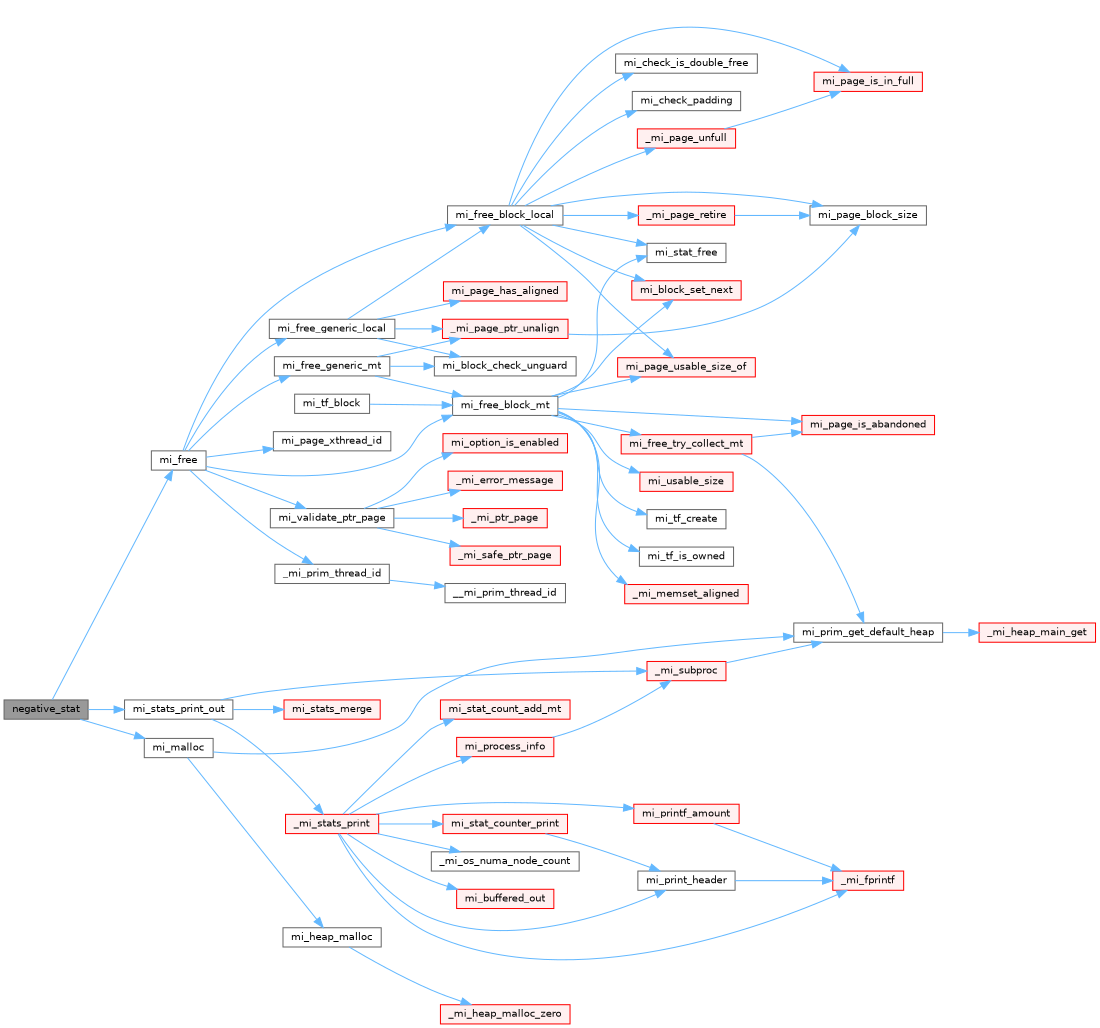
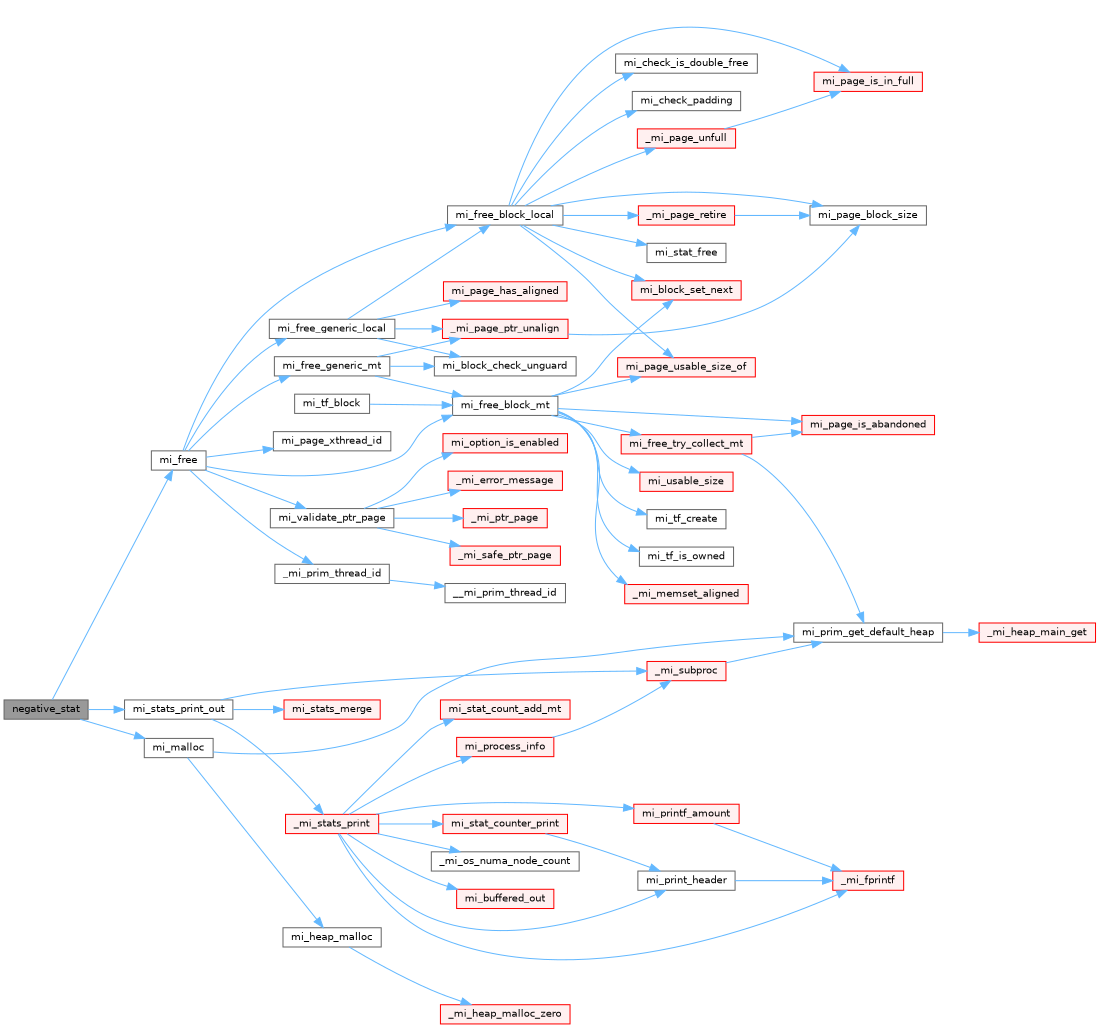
  digraph {
    rankdir=LR
    node [color=red fillcolor="#FFF0F0" fontname=Helvetica fontsize=10 shape=box style=filled]
    edge [color=steelblue1 fontname=Helvetica fontsize=10 labelfontname=Helvetica labelfontsize=10 style=solid]
    n1 [color=gray40 fillcolor=grey60 fontcolor=black height=0.2 label=negative_stat width=0.4]
    n2 [color=grey40 fillcolor=white height=0.2 label=mi_free width=0.4]
    n3 [color=grey40 fillcolor=white height=0.2 label=mi_malloc width=0.4]
    n4 [color=grey40 fillcolor=white height=0.2 label=mi_stats_print_out width=0.4]
    n5 [color=grey40 fillcolor=white height=0.2 label=_mi_prim_thread_id width=0.4]
    n6 [color=grey40 fillcolor=white height=0.2 label=mi_free_block_local width=0.4]
    n7 [color=grey40 fillcolor=white height=0.2 label=mi_free_block_mt width=0.4]
    n8 [color=grey40 fillcolor=white height=0.2 label=mi_free_generic_local width=0.4]
    n9 [color=grey40 fillcolor=white height=0.2 label=mi_free_generic_mt width=0.4]
    n10 [color=grey40 fillcolor=white height=0.2 label=mi_page_xthread_id width=0.4]
    n11 [color=grey40 fillcolor=white height=0.2 label=mi_validate_ptr_page width=0.4]
    n12 [color=grey40 fillcolor=white height=0.2 label=mi_prim_get_default_heap width=0.4]
    n13 [color=grey40 fillcolor=white height=0.2 label=mi_heap_malloc width=0.4]
    n14 [height=0.2 label=_mi_stats_print width=0.4]
    n15 [height=0.2 label=_mi_subproc width=0.4]
    n16 [height=0.2 label=mi_stats_merge width=0.4]
    n17 [color=grey40 fillcolor=white height=0.2 label=__mi_prim_thread_id width=0.4]
    n18 [height=0.2 label=_mi_page_retire width=0.4]
    n19 [color=grey40 fillcolor=white height=0.2 label=mi_page_block_size width=0.4]
    n20 [height=0.2 label=_mi_page_unfull width=0.4]
    n21 [height=0.2 label=mi_page_is_in_full width=0.4]
    n22 [height=0.2 label=mi_block_set_next width=0.4]
    n23 [color=grey40 fillcolor=white height=0.2 label=mi_check_is_double_free width=0.4]
    n24 [color=grey40 fillcolor=white height=0.2 label=mi_check_padding width=0.4]
    n25 [height=0.2 label=mi_page_usable_size_of width=0.4]
    n26 [color=grey40 fillcolor=white height=0.2 label=mi_stat_free width=0.4]
    n27 [height=0.2 label=_mi_memset_aligned width=0.4]
    n28 [height=0.2 label=mi_free_try_collect_mt width=0.4]
    n29 [height=0.2 label=mi_page_is_abandoned width=0.4]
    n30 [color=grey40 fillcolor=white height=0.2 label=mi_tf_create width=0.4]
    n31 [color=grey40 fillcolor=white height=0.2 label=mi_tf_is_owned width=0.4]
    n32 [height=0.2 label=mi_usable_size width=0.4]
    n33 [height=0.2 label=_mi_page_ptr_unalign width=0.4]
    n34 [color=grey40 fillcolor=white height=0.2 label=mi_block_check_unguard width=0.4]
    n35 [height=0.2 label=mi_page_has_aligned width=0.4]
    n36 [height=0.2 label=_mi_error_message width=0.4]
    n37 [height=0.2 label=_mi_ptr_page width=0.4]
    n38 [height=0.2 label=_mi_safe_ptr_page width=0.4]
    n39 [height=0.2 label=mi_option_is_enabled width=0.4]
    n40 [color=grey40 fillcolor=white height=0.2 label=mi_tf_block width=0.4]
    n41 [height=0.2 label=_mi_heap_main_get width=0.4]
    n42 [height=0.2 label=_mi_heap_malloc_zero width=0.4]
    n43 [height=0.2 label=_mi_fprintf width=0.4]
    n44 [color=grey40 fillcolor=white height=0.2 label=_mi_os_numa_node_count width=0.4]
    n45 [height=0.2 label=mi_buffered_out width=0.4]
    n46 [color=grey40 fillcolor=white height=0.2 label=mi_print_header width=0.4]
    n47 [height=0.2 label=mi_printf_amount width=0.4]
    n48 [height=0.2 label=mi_process_info width=0.4]
    n49 [height=0.2 label=mi_stat_count_add_mt width=0.4]
    n50 [height=0.2 label=mi_stat_counter_print width=0.4]
    n1 -> n2
    n1 -> n3
    n1 -> n4
    n2 -> n5
    n2 -> n6
    n2 -> n7
    n2 -> n8
    n2 -> n9
    n2 -> n10
    n2 -> n11
    n3 -> n12
    n3 -> n13
    n4 -> n14
    n4 -> n15
    n4 -> n16
    n5 -> n17
    n6 -> n18
    n6 -> n19
    n6 -> n20
    n6 -> n21
    n6 -> n22
    n6 -> n23
    n6 -> n24
    n6 -> n25
    n6 -> n26
    n7 -> n22
    n7 -> n25
-   n7 -> n26
    n7 -> n27
    n7 -> n28
    n7 -> n29
    n7 -> n30
    n7 -> n31
    n7 -> n32
    n8 -> n6
    n8 -> n33
    n8 -> n34
    n8 -> n35
    n9 -> n7
    n9 -> n33
    n9 -> n34
    n11 -> n36
    n11 -> n37
    n11 -> n38
    n11 -> n39
    n12 -> n41
    n13 -> n42
    n14 -> n43
    n14 -> n44
    n14 -> n45
    n14 -> n46
    n14 -> n47
    n14 -> n48
    n14 -> n49
    n14 -> n50
    n15 -> n12
    n18 -> n19
    n20 -> n21
    n28 -> n12
    n28 -> n29
    n33 -> n19
    n40 -> n7
    n46 -> n43
    n47 -> n43
    n48 -> n15
    n50 -> n46
  }
